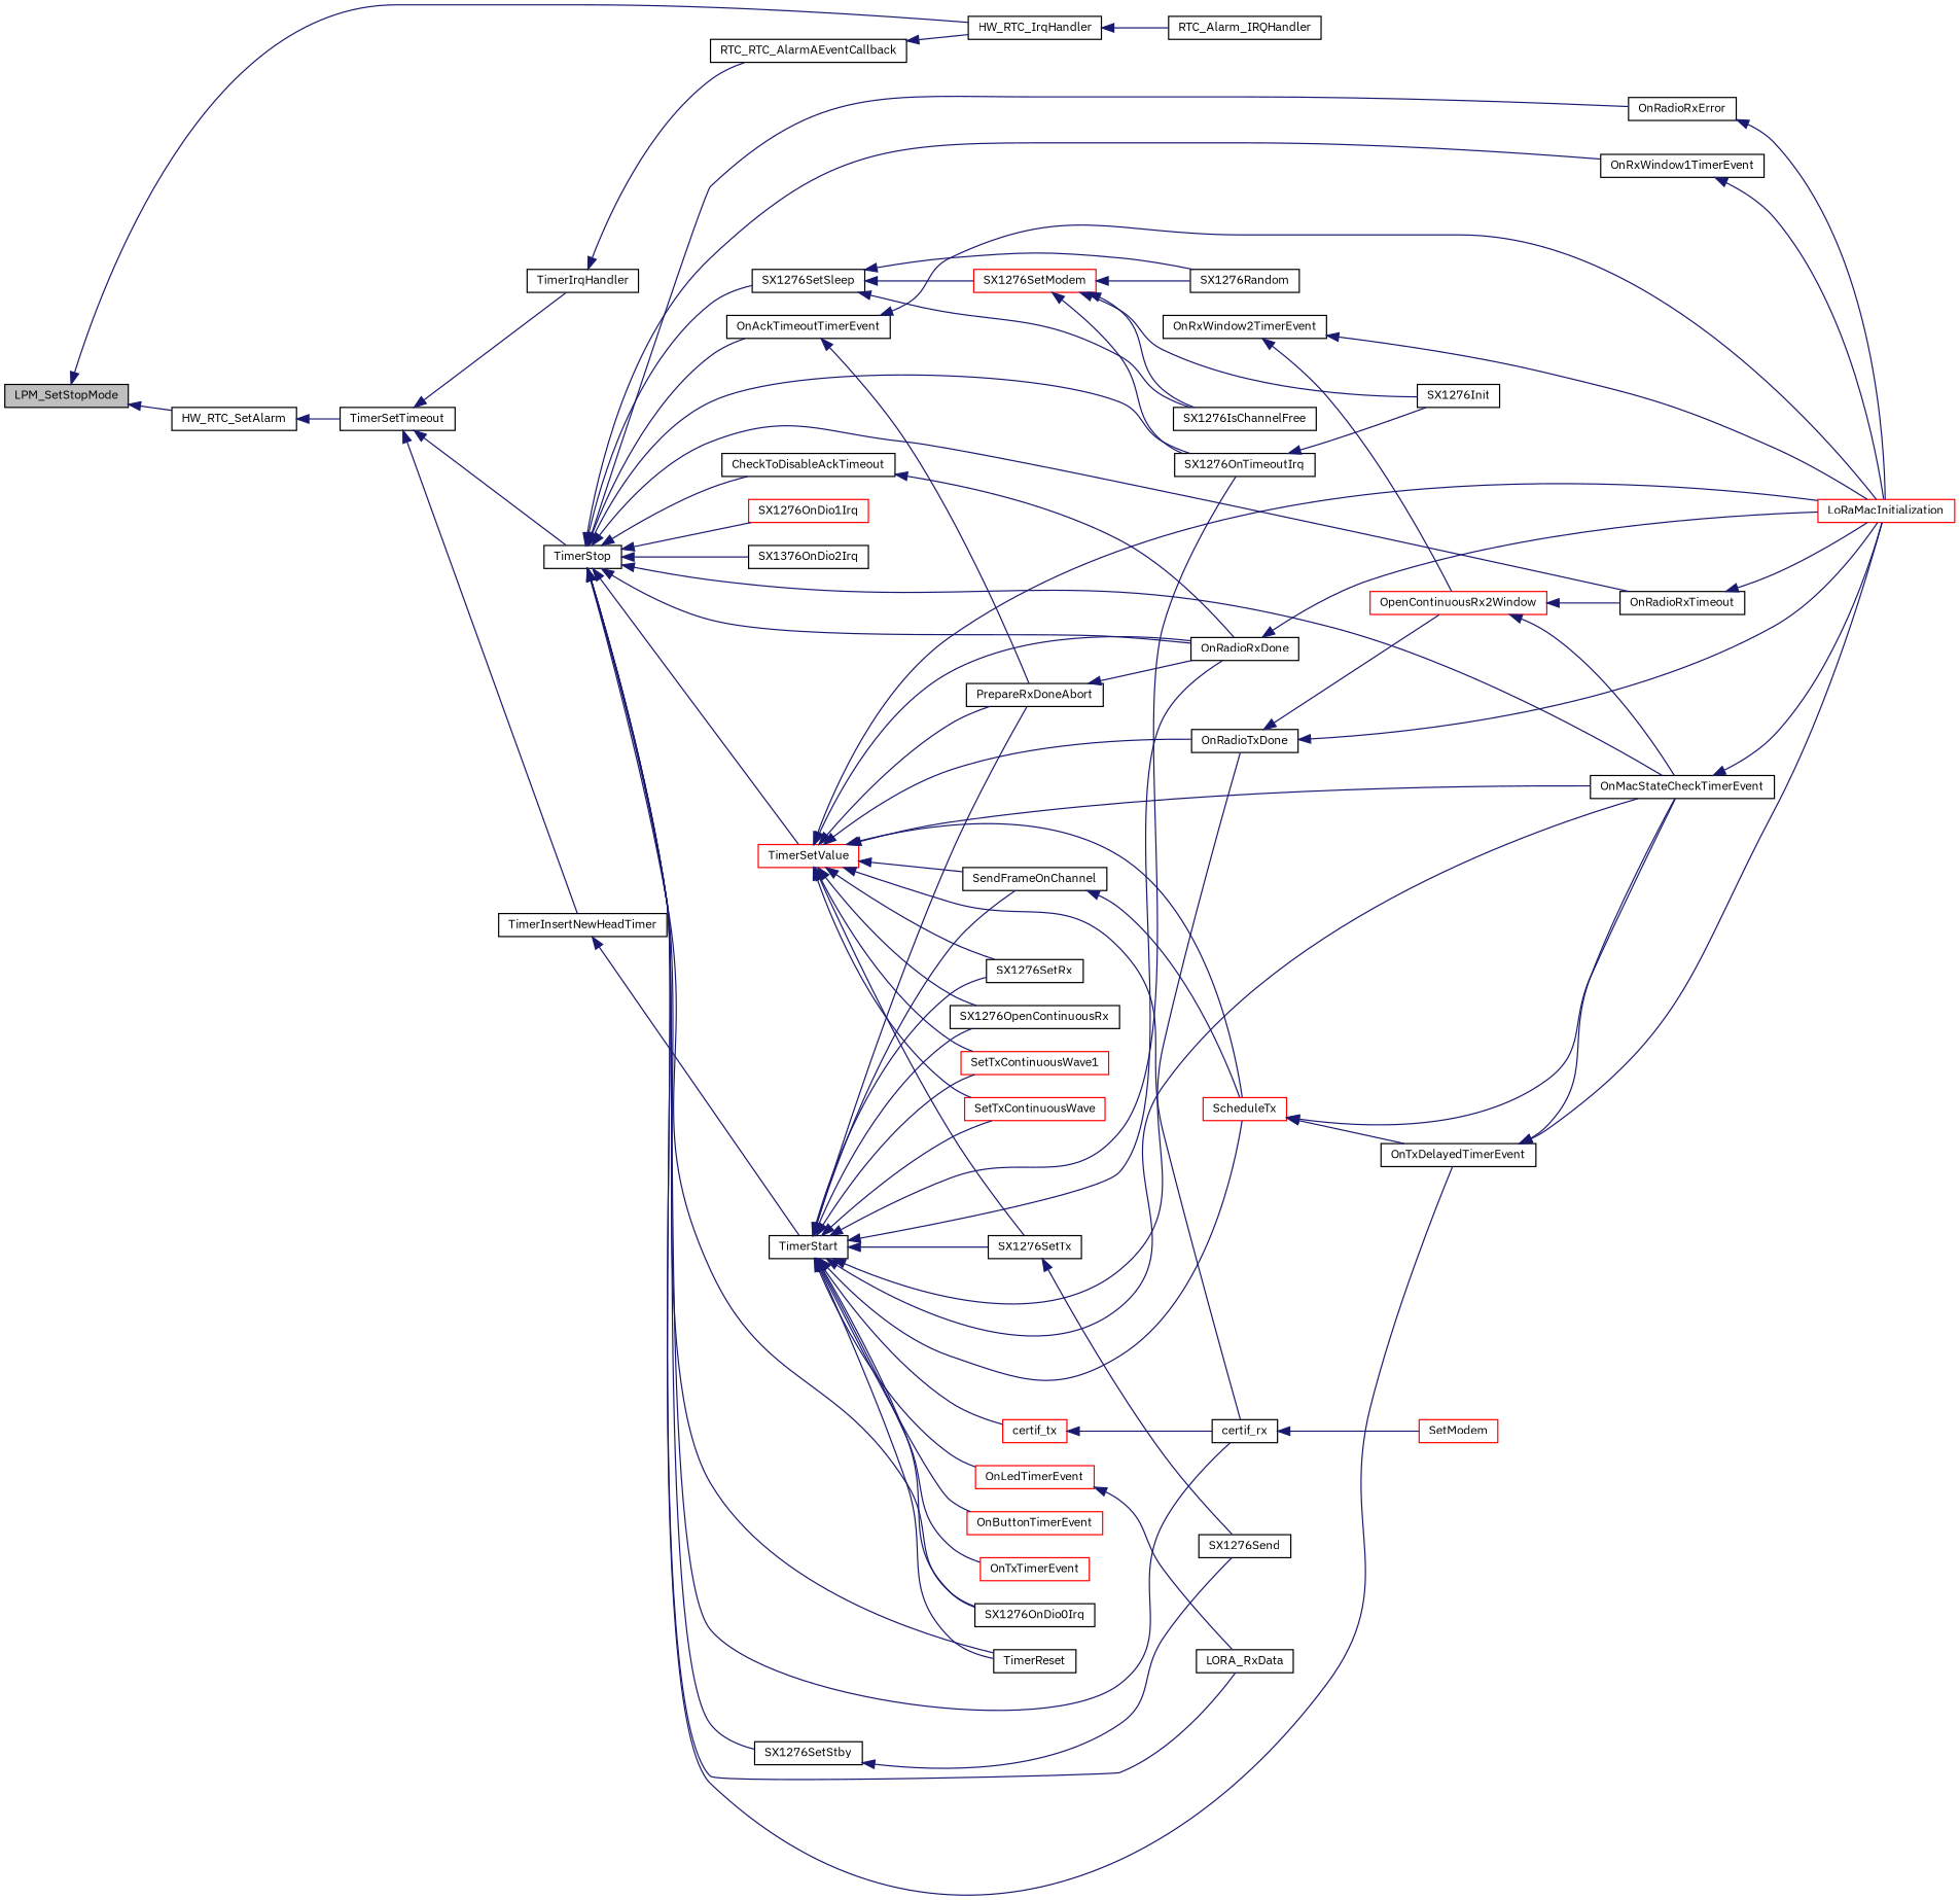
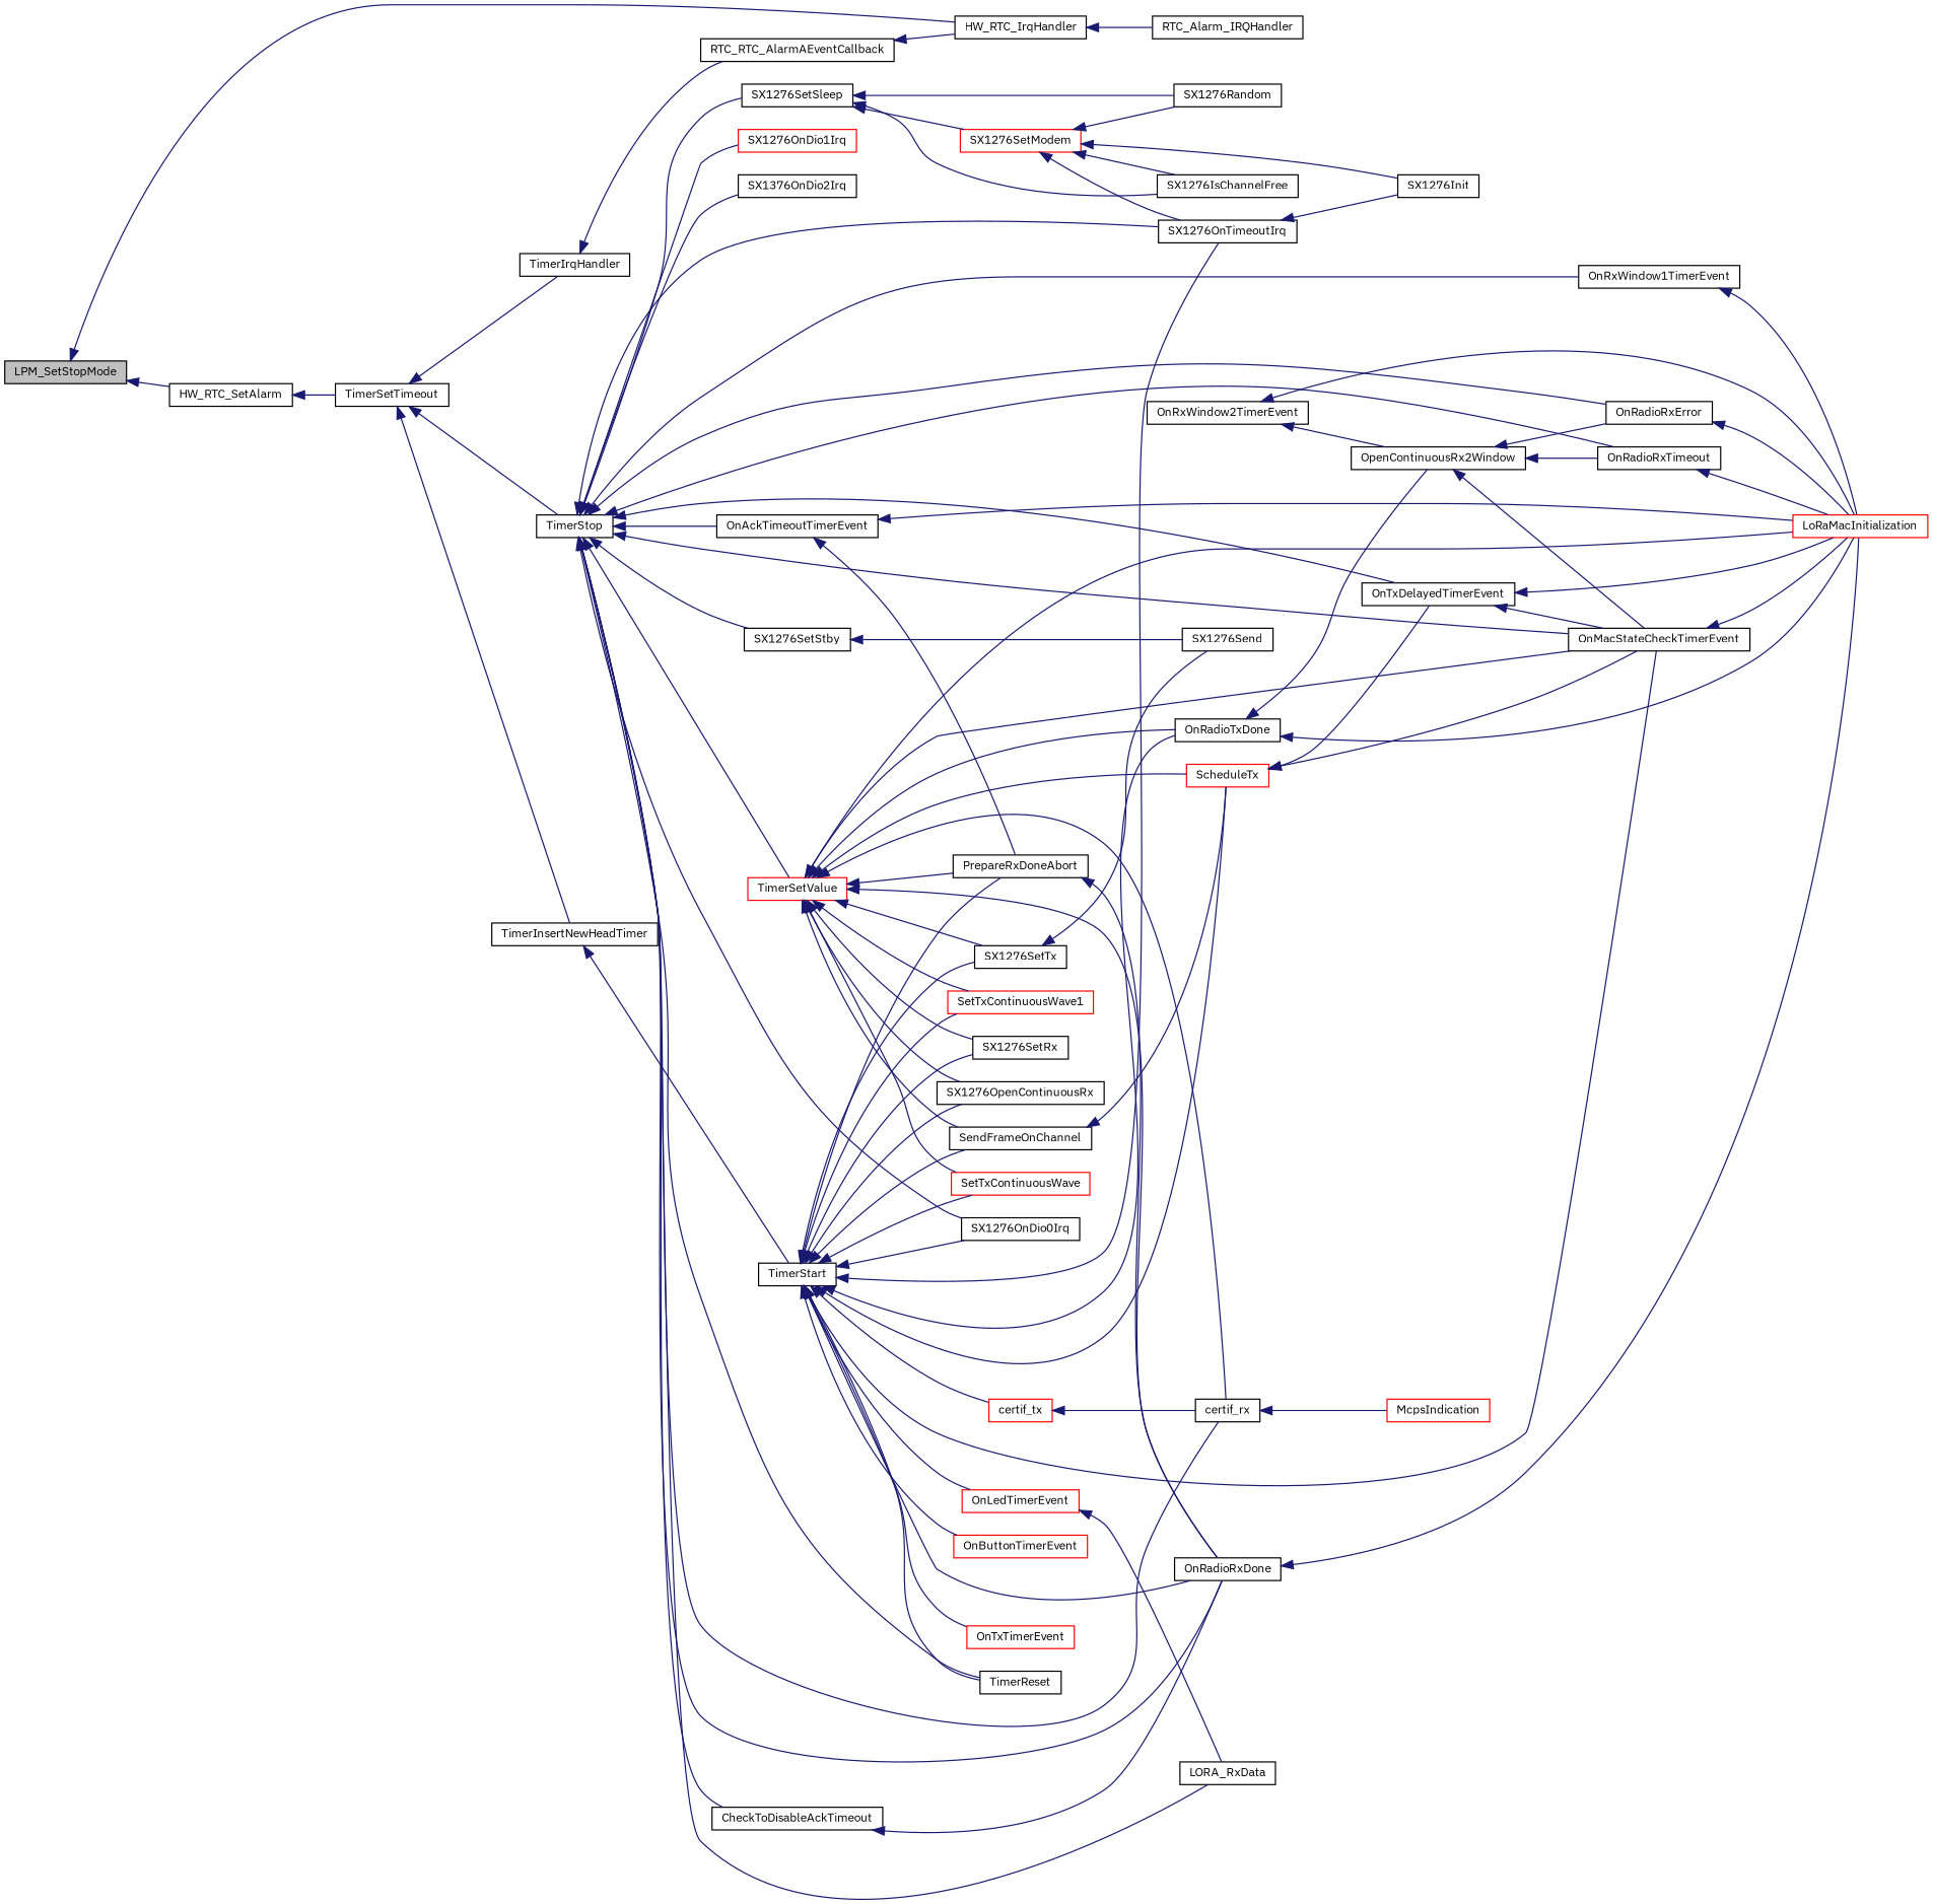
  digraph {
    fontname="IBM Plex Sans"
    rankdir=LR
    node [color=black fillcolor=white fontname="IBM Plex Sans" fontsize=10 shape=record style=filled]
    edge [color=midnightblue dir=back fontname="IBM Plex Sans" fontsize=10 labelfontname=Helvetica labelfontsize=10 style=solid]
    n1 [fillcolor=grey75 fontcolor=black height=0.2 label=LPM_SetStopMode width=0.4]
    n2 [height=0.2 label=HW_RTC_SetAlarm width=0.4]
    n3 [height=0.2 label=HW_RTC_IrqHandler width=0.4]
    n4 [height=0.2 label=TimerSetTimeout width=0.4]
    n5 [height=0.2 label=RTC_Alarm_IRQHandler width=0.4]
    n6 [height=0.2 label=TimerInsertNewHeadTimer width=0.4]
    n7 [height=0.2 label=TimerIrqHandler width=0.4]
    n8 [height=0.2 label=TimerStop width=0.4]
    n9 [height=0.2 label=TimerStart width=0.4]
    n10 [height=0.2 label=RTC_RTC_AlarmAEventCallback width=0.4]
    n11 [height=0.2 label=SX1276OnTimeoutIrq width=0.4]
    n12 [height=0.2 label=SX1276OnDio0Irq width=0.4]
    n13 [height=0.2 label=OnRadioRxDone width=0.4]
    n14 [height=0.2 label=OnMacStateCheckTimerEvent width=0.4]
    n15 [height=0.2 label=TimerReset width=0.4]
    n16 [height=0.2 label=certif_rx width=0.4]
    n17 [height=0.2 label=OnTxDelayedTimerEvent width=0.4]
    n18 [height=0.2 label=LORA_RxData width=0.4]
    n19 [height=0.2 label=SX1276SetSleep width=0.4]
    n20 [height=0.2 label=SX1276SetStby width=0.4]
    n21 [color=red height=0.2 label=SX1276OnDio1Irq width=0.4]
    n22 [height=0.2 label=SX1376OnDio2Irq width=0.4]
    n23 [height=0.2 label=OnRadioRxError width=0.4]
    n24 [height=0.2 label=OnRadioRxTimeout width=0.4]
    n25 [height=0.2 label=OnRxWindow1TimerEvent width=0.4]
    n26 [height=0.2 label=CheckToDisableAckTimeout width=0.4]
    n27 [height=0.2 label=OnAckTimeoutTimerEvent width=0.4]
    n28 [color=red height=0.2 label=TimerSetValue width=0.4]
    n29 [height=0.2 label=SX1276SetRx width=0.4]
    n30 [height=0.2 label=SX1276SetTx width=0.4]
    n31 [height=0.2 label=SX1276OpenContinuousRx width=0.4]
    n32 [color=red height=0.2 label=certif_tx width=0.4]
    n33 [height=0.2 label=OnRadioTxDone width=0.4]
    n34 [height=0.2 label=PrepareRxDoneAbort width=0.4]
    n35 [color=red height=0.2 label=ScheduleTx width=0.4]
    n36 [height=0.2 label=SendFrameOnChannel width=0.4]
    n37 [color=red height=0.2 label=SetTxContinuousWave width=0.4]
    n38 [color=red height=0.2 label=SetTxContinuousWave1 width=0.4]
    n39 [color=red height=0.2 label=OnButtonTimerEvent width=0.4]
    n40 [color=red height=0.2 label=OnLedTimerEvent width=0.4]
    n41 [color=red height=0.2 label=OnTxTimerEvent width=0.4]
    n42 [height=0.2 label=SX1276Send width=0.4]
    n43 [height=0.2 label=SX1276Init width=0.4]
    n44 [color=red height=0.2 label=LoRaMacInitialization width=0.4]
-   n45 [color=red height=0.2 label=OpenContinuousRx2Window width=0.4]
-   n46 [color=red height=0.2 label=SetModem width=0.4]
+   n45 [height=0.2 label=OpenContinuousRx2Window width=0.4]
+   n46 [color=red height=0.2 label=McpsIndication width=0.4]
    n47 [height=0.2 label=SX1276IsChannelFree width=0.4]
    n48 [height=0.2 label=SX1276Random width=0.4]
    n49 [color=red height=0.2 label=SX1276SetModem width=0.4]
    n50 [height=0.2 label=OnRxWindow2TimerEvent width=0.4]
    n1 -> n2
    n1 -> n3
    n2 -> n4
    n3 -> n5
    n4 -> n6
    n4 -> n7
    n4 -> n8
    n6 -> n9
    n7 -> n10
    n8 -> n11
    n8 -> n12
    n8 -> n13
    n8 -> n14
    n8 -> n15
    n8 -> n16
    n8 -> n17
    n8 -> n18
    n8 -> n19
    n8 -> n20
    n8 -> n21
    n8 -> n22
    n8 -> n23
    n8 -> n24
    n8 -> n25
    n8 -> n26
    n8 -> n27
    n8 -> n28
    n9 -> n11
    n9 -> n12
    n9 -> n13
    n9 -> n14
    n9 -> n15
    n9 -> n29
    n9 -> n30
    n9 -> n31
    n9 -> n32
    n9 -> n33
    n9 -> n34
    n9 -> n35
    n9 -> n36
    n9 -> n37
    n9 -> n38
    n9 -> n39
    n9 -> n40
    n9 -> n41
    n10 -> n3
    n11 -> n43
    n13 -> n44
    n14 -> n44
    n16 -> n46
    n17 -> n14
    n17 -> n44
    n19 -> n47
    n19 -> n48
    n19 -> n49
    n20 -> n42
    n23 -> n44
    n24 -> n44
    n25 -> n44
    n26 -> n13
    n27 -> n34
    n27 -> n44
    n28 -> n13
    n28 -> n14
    n28 -> n16
    n28 -> n29
    n28 -> n30
    n28 -> n31
    n28 -> n33
    n28 -> n34
    n28 -> n35
    n28 -> n36
    n28 -> n37
    n28 -> n38
    n28 -> n44
    n30 -> n42
    n32 -> n16
    n33 -> n44
    n33 -> n45
    n34 -> n13
    n35 -> n14
    n35 -> n17
    n36 -> n35
    n40 -> n18
    n45 -> n14
+   n45 -> n23
    n45 -> n24
    n49 -> n11
    n49 -> n43
    n49 -> n47
    n49 -> n48
    n50 -> n44
    n50 -> n45
  }
